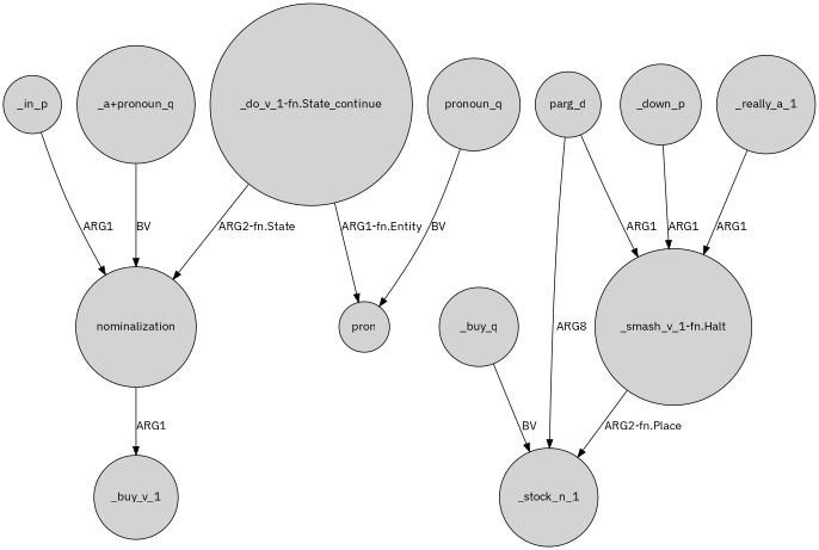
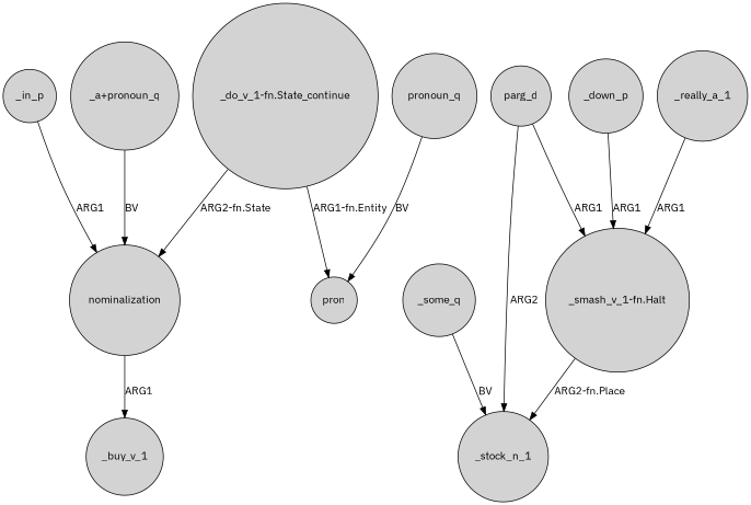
  digraph {
    fontname="IBM Plex Sans"
    node [fontname="IBM Plex Sans" shape=circle style=filled]
    edge [fontname="IBM Plex Sans"]
    nominalization
    _buy_v_1
    _in_p
-   _some_q [label=_buy_q]
+   _some_q
    _stock_n_1
    n6 [label="_a+pronoun_q"]
    "_smash_v_1-fn.Halt"
    parg_d
    _down_p
    "_do_v_1-fn.State_continue"
    pron
    pronoun_q
    _really_a_1
    nominalization -> _buy_v_1 [label=ARG1]
    _in_p -> nominalization [label=ARG1]
    _some_q -> _stock_n_1 [label=BV]
    n6 -> nominalization [label=BV]
    "_smash_v_1-fn.Halt" -> _stock_n_1 [label="ARG2-fn.Place"]
-   parg_d -> _stock_n_1 [label=ARG8]
+   parg_d -> _stock_n_1 [label=ARG2]
    parg_d -> "_smash_v_1-fn.Halt" [label=ARG1]
    _down_p -> "_smash_v_1-fn.Halt" [label=ARG1]
    "_do_v_1-fn.State_continue" -> nominalization [label="ARG2-fn.State"]
    "_do_v_1-fn.State_continue" -> pron [label="ARG1-fn.Entity"]
    pronoun_q -> pron [label=BV]
    _really_a_1 -> "_smash_v_1-fn.Halt" [label=ARG1]
  }
